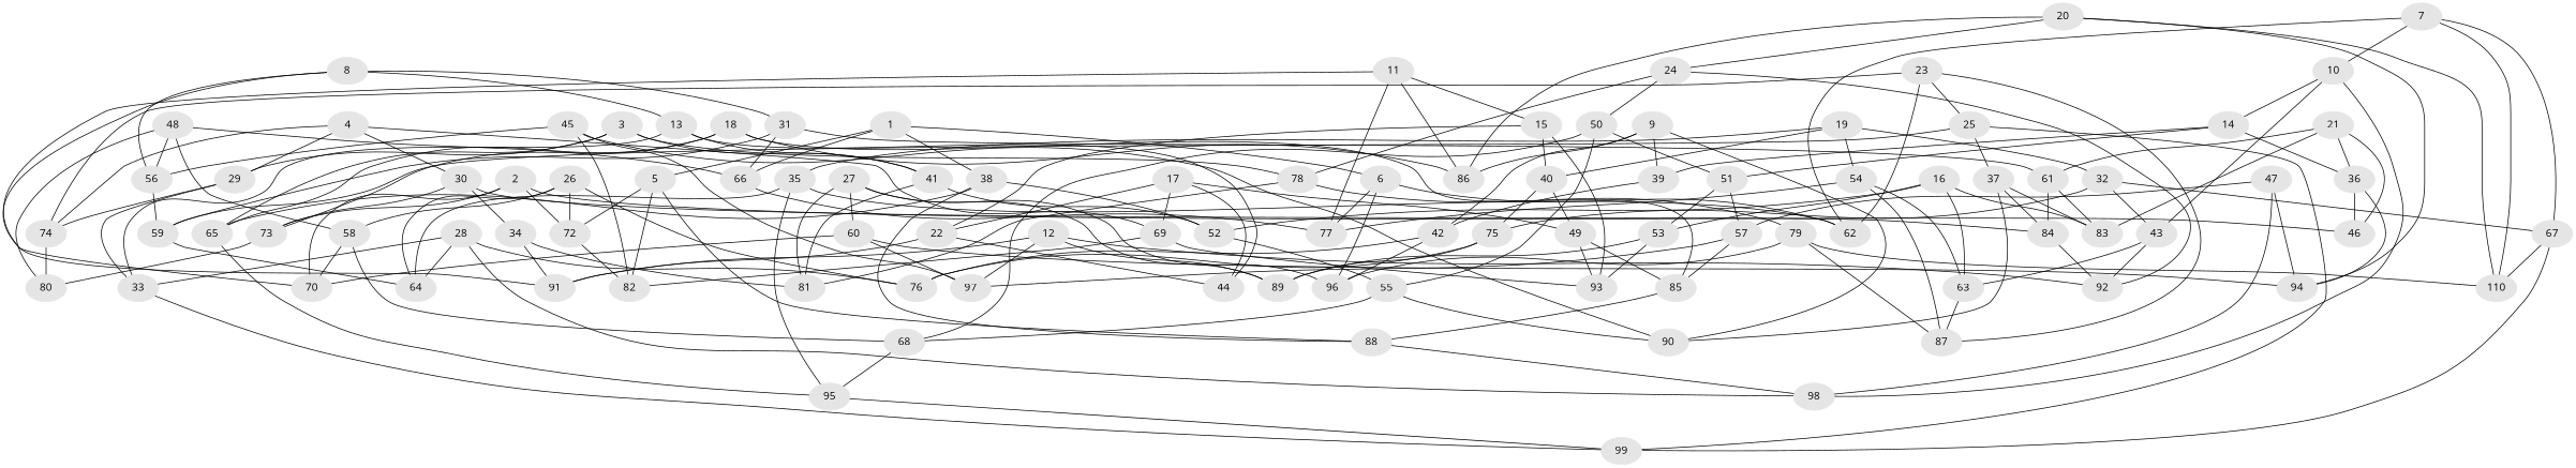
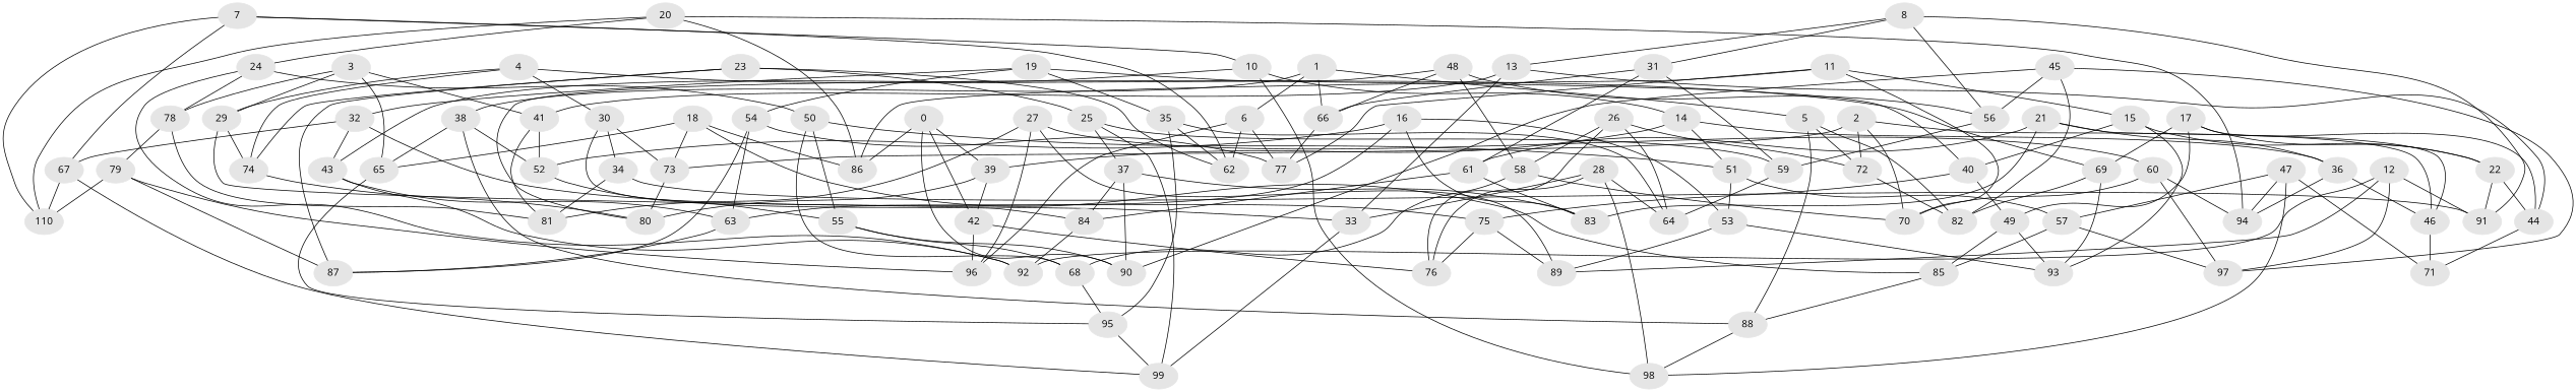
  graph {
    fontname="Open Sans"
    node [color=gray90 fontname="Open Sans" style=filled]
    edge [fontname="Open Sans"]
    1
    5
    6
    38
    66
    72
    82
    88
    62
    77
    96
    65
    52
    2
    46
    70
    73
+   71
    80
    3
    29
    41
    78
    74
    33
    81
    95
    79
    4
    30
    69
    34
    84
    93
    98
    7
    10
    67
    n39 [label=110]
    14
    43
    99
    8
    13
    31
    56
    91
    44
    61
    59
-   9
+   9 [label=0]
    39
    42
    86
    90
    76
    36
    51
    92
    63
    11
    15
    22
    40
    12
    89
    97
    94
    53
    57
    49
    75
    16
    83
    55
    87
    17
    85
    18
    19
    32
    35
    54
    64
    20
    24
    50
    21
    23
    25
    37
    68
    26
    58
    27
    60
    28
    45
    47
    48
    1 -- 5
    1 -- 6
    1 -- 38
    1 -- 66
    5 -- 72
    5 -- 82
    5 -- 88
    6 -- 62
    6 -- 77
    6 -- 96
    38 -- 88
    38 -- 65
    38 -- 52
    66 -- 77
    72 -- 82
    88 -- 98
    65 -- 95
    52 -- 55
    2 -- 72
    2 -- 46
    2 -- 70
    2 -- 73
+   46 -- 71
    73 -- 80
    3 -- 65
    3 -- 29
    3 -- 41
    3 -- 78
    29 -- 74
    29 -- 33
    41 -- 52
    41 -- 81
    78 -- 81
    78 -- 79
    74 -- 80
    33 -- 99
    95 -- 99
    79 -- 96
    79 -- n39
    79 -- 87
    4 -- 29
    4 -- 74
    4 -- 30
    4 -- 69
    30 -- 73
    30 -- 34
    30 -- 84
    69 -- 82
    69 -- 93
    34 -- 81
    34 -- 91
    84 -- 92
    7 -- 62
    7 -- 10
    7 -- 67
    7 -- n39
    10 -- 98
    10 -- 14
    10 -- 43
    67 -- n39
    67 -- 99
    14 -- 39
    14 -- 36
    14 -- 51
    43 -- 92
    43 -- 63
    8 -- 13
    8 -- 31
    8 -- 56
    8 -- 91
    13 -- 41
    13 -- 33
    13 -- 44
    31 -- 66
    31 -- 61
    31 -- 59
    56 -- 59
+   44 -- 71
    61 -- 84
    61 -- 83
    59 -- 64
    9 -- 39
    9 -- 42
    9 -- 86
    9 -- 90
+   39 -- 80
    39 -- 42
    42 -- 96
    42 -- 76
    36 -- 46
    36 -- 94
    51 -- 53
    51 -- 57
    63 -- 87
    11 -- 77
    11 -- 70
    11 -- 86
    11 -- 15
    15 -- 93
    15 -- 22
    15 -- 40
    22 -- 91
    22 -- 44
    40 -- 49
    40 -- 75
    12 -- 91
    12 -- 92
    12 -- 89
    12 -- 97
    53 -- 93
    53 -- 89
    57 -- 97
    57 -- 85
    49 -- 93
    49 -- 85
    75 -- 76
    75 -- 89
    16 -- 52
    16 -- 63
    16 -- 53
    16 -- 83
    55 -- 90
    55 -- 68
    17 -- 69
    17 -- 44
    17 -- 22
    17 -- 49
    85 -- 88
    18 -- 65
    18 -- 73
    18 -- 86
    18 -- 85
    19 -- 40
    19 -- 32
    19 -- 35
    19 -- 54
    32 -- 67
    32 -- 43
    32 -- 75
    35 -- 62
    35 -- 95
    35 -- 64
    54 -- 77
    54 -- 63
    54 -- 87
    20 -- n39
    20 -- 86
    20 -- 94
    20 -- 24
    24 -- 78
    24 -- 92
    24 -- 50
    50 -- 51
    50 -- 55
    50 -- 68
    21 -- 46
    21 -- 61
    21 -- 36
    21 -- 83
    23 -- 62
    23 -- 74
    23 -- 87
    23 -- 25
    25 -- 99
    25 -- 59
    25 -- 37
    37 -- 84
    37 -- 90
    37 -- 83
    68 -- 95
    26 -- 72
    26 -- 76
    26 -- 64
    26 -- 58
    58 -- 70
    58 -- 68
    27 -- 96
    27 -- 81
    27 -- 89
    27 -- 60
    60 -- 70
    60 -- 97
    60 -- 94
    28 -- 33
    28 -- 98
    28 -- 76
    28 -- 64
    45 -- 82
    45 -- 56
    45 -- 90
    45 -- 97
+   47 -- 71
    47 -- 98
    47 -- 94
    47 -- 57
    48 -- 66
    48 -- 80
    48 -- 56
    48 -- 58
  }
